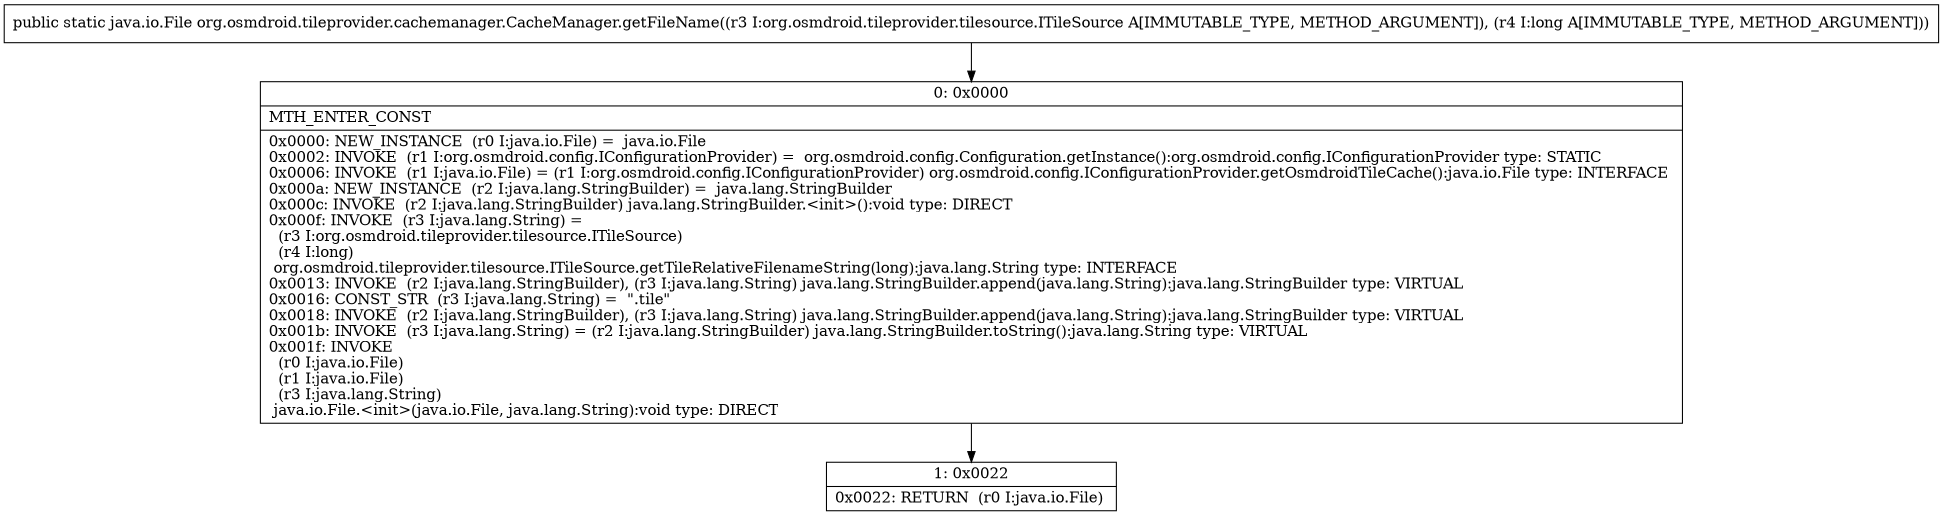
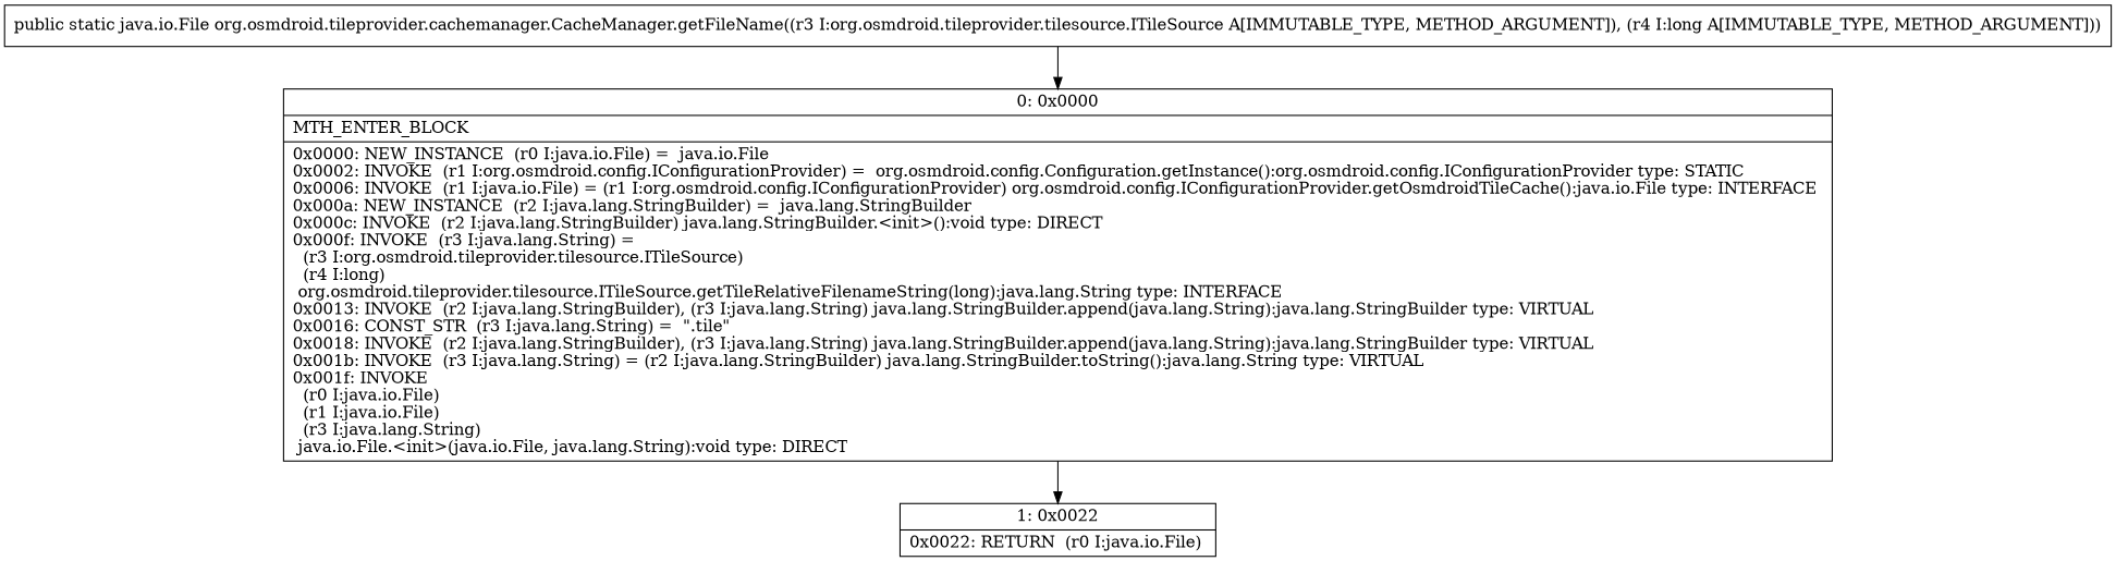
  digraph {
    node [shape=record]
-   n1 [label="{0\:\ 0x0000|MTH_ENTER_CONST\l|0x0000: NEW_INSTANCE  (r0 I:java.io.File) =  java.io.File \l0x0002: INVOKE  (r1 I:org.osmdroid.config.IConfigurationProvider) =  org.osmdroid.config.Configuration.getInstance():org.osmdroid.config.IConfigurationProvider type: STATIC \l0x0006: INVOKE  (r1 I:java.io.File) = (r1 I:org.osmdroid.config.IConfigurationProvider) org.osmdroid.config.IConfigurationProvider.getOsmdroidTileCache():java.io.File type: INTERFACE \l0x000a: NEW_INSTANCE  (r2 I:java.lang.StringBuilder) =  java.lang.StringBuilder \l0x000c: INVOKE  (r2 I:java.lang.StringBuilder) java.lang.StringBuilder.\<init\>():void type: DIRECT \l0x000f: INVOKE  (r3 I:java.lang.String) = \l  (r3 I:org.osmdroid.tileprovider.tilesource.ITileSource)\l  (r4 I:long)\l org.osmdroid.tileprovider.tilesource.ITileSource.getTileRelativeFilenameString(long):java.lang.String type: INTERFACE \l0x0013: INVOKE  (r2 I:java.lang.StringBuilder), (r3 I:java.lang.String) java.lang.StringBuilder.append(java.lang.String):java.lang.StringBuilder type: VIRTUAL \l0x0016: CONST_STR  (r3 I:java.lang.String) =  \".tile\" \l0x0018: INVOKE  (r2 I:java.lang.StringBuilder), (r3 I:java.lang.String) java.lang.StringBuilder.append(java.lang.String):java.lang.StringBuilder type: VIRTUAL \l0x001b: INVOKE  (r3 I:java.lang.String) = (r2 I:java.lang.StringBuilder) java.lang.StringBuilder.toString():java.lang.String type: VIRTUAL \l0x001f: INVOKE  \l  (r0 I:java.io.File)\l  (r1 I:java.io.File)\l  (r3 I:java.lang.String)\l java.io.File.\<init\>(java.io.File, java.lang.String):void type: DIRECT \l}"]
+   n1 [label="{0\:\ 0x0000|MTH_ENTER_BLOCK\l|0x0000: NEW_INSTANCE  (r0 I:java.io.File) =  java.io.File \l0x0002: INVOKE  (r1 I:org.osmdroid.config.IConfigurationProvider) =  org.osmdroid.config.Configuration.getInstance():org.osmdroid.config.IConfigurationProvider type: STATIC \l0x0006: INVOKE  (r1 I:java.io.File) = (r1 I:org.osmdroid.config.IConfigurationProvider) org.osmdroid.config.IConfigurationProvider.getOsmdroidTileCache():java.io.File type: INTERFACE \l0x000a: NEW_INSTANCE  (r2 I:java.lang.StringBuilder) =  java.lang.StringBuilder \l0x000c: INVOKE  (r2 I:java.lang.StringBuilder) java.lang.StringBuilder.\<init\>():void type: DIRECT \l0x000f: INVOKE  (r3 I:java.lang.String) = \l  (r3 I:org.osmdroid.tileprovider.tilesource.ITileSource)\l  (r4 I:long)\l org.osmdroid.tileprovider.tilesource.ITileSource.getTileRelativeFilenameString(long):java.lang.String type: INTERFACE \l0x0013: INVOKE  (r2 I:java.lang.StringBuilder), (r3 I:java.lang.String) java.lang.StringBuilder.append(java.lang.String):java.lang.StringBuilder type: VIRTUAL \l0x0016: CONST_STR  (r3 I:java.lang.String) =  \".tile\" \l0x0018: INVOKE  (r2 I:java.lang.StringBuilder), (r3 I:java.lang.String) java.lang.StringBuilder.append(java.lang.String):java.lang.StringBuilder type: VIRTUAL \l0x001b: INVOKE  (r3 I:java.lang.String) = (r2 I:java.lang.StringBuilder) java.lang.StringBuilder.toString():java.lang.String type: VIRTUAL \l0x001f: INVOKE  \l  (r0 I:java.io.File)\l  (r1 I:java.io.File)\l  (r3 I:java.lang.String)\l java.io.File.\<init\>(java.io.File, java.lang.String):void type: DIRECT \l}"]
    n2 [label="{1\:\ 0x0022|0x0022: RETURN  (r0 I:java.io.File) \l}"]
    n3 [label="{public static java.io.File org.osmdroid.tileprovider.cachemanager.CacheManager.getFileName((r3 I:org.osmdroid.tileprovider.tilesource.ITileSource A[IMMUTABLE_TYPE, METHOD_ARGUMENT]), (r4 I:long A[IMMUTABLE_TYPE, METHOD_ARGUMENT])) }"]
    n1 -> n2
    n3 -> n1
  }
